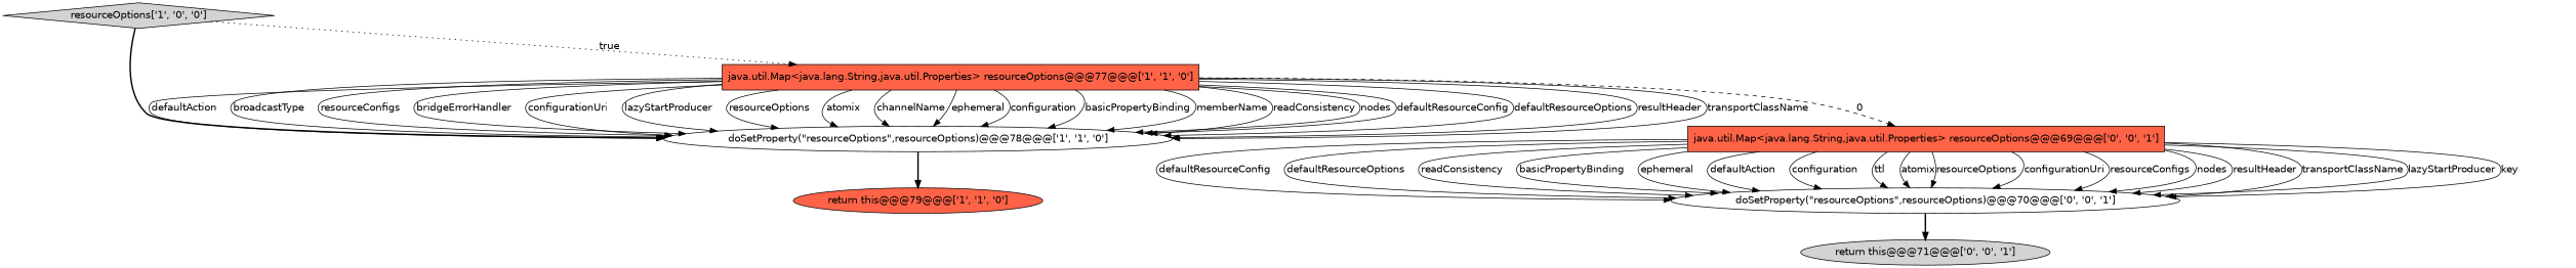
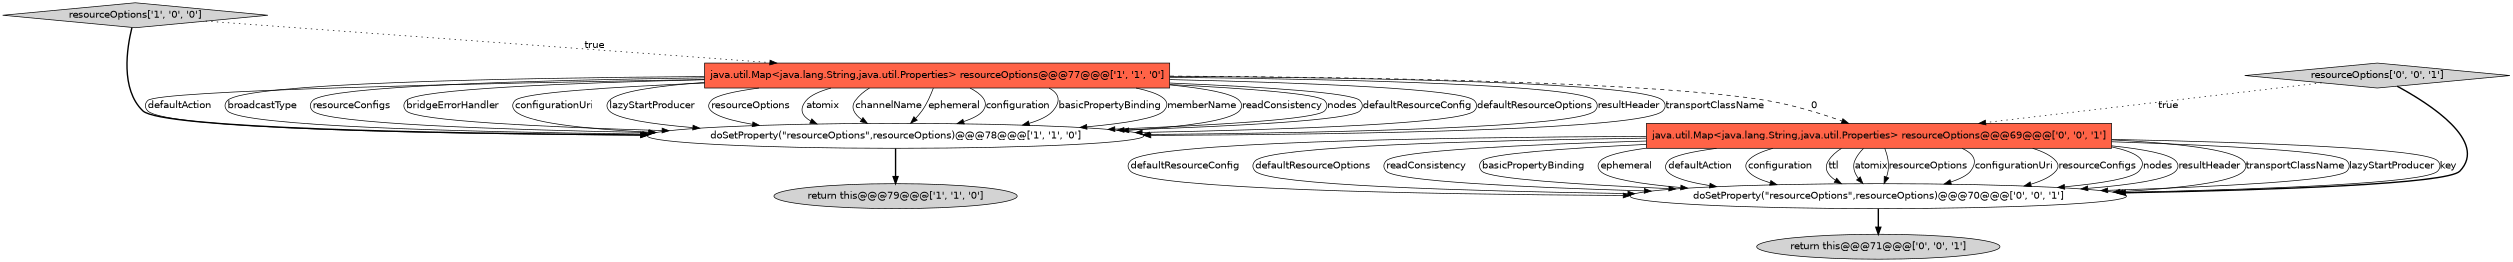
  digraph {
    fontname="DejaVu Sans"
    node [fillcolor=lightgray fontname="DejaVu Sans" shape=ellipse style=filled]
    edge [fontname="DejaVu Sans" style=solid]
    n1 [label="return this@@@71@@@['0', '0', '1']"]
    n2 [fillcolor=tomato label="java.util.Map<java.lang.String,java.util.Properties> resourceOptions@@@69@@@['0', '0', '1']" shape=box]
    n3 [fillcolor=white label="doSetProperty(\"resourceOptions\",resourceOptions)@@@70@@@['0', '0', '1']"]
-   n4 [fillcolor=tomato label="return this@@@79@@@['1', '1', '0']"]
+   n4 [label="return this@@@79@@@['1', '1', '0']"]
    n5 [fillcolor=white label="doSetProperty(\"resourceOptions\",resourceOptions)@@@78@@@['1', '1', '0']"]
    n6 [fillcolor=tomato label="java.util.Map<java.lang.String,java.util.Properties> resourceOptions@@@77@@@['1', '1', '0']" shape=box]
    n7 [label="resourceOptions['1', '0', '0']" shape=diamond]
+   n8 [label="resourceOptions['0', '0', '1']" shape=diamond]
    n2 -> n3 [label=defaultResourceConfig]
    n2 -> n3 [label=defaultResourceOptions]
    n2 -> n3 [label=readConsistency]
    n2 -> n3 [label=basicPropertyBinding]
    n2 -> n3 [label=ephemeral]
    n2 -> n3 [label=defaultAction]
    n2 -> n3 [label=configuration]
    n2 -> n3 [label=ttl]
    n2 -> n3 [label=atomix]
    n2 -> n3 [label=resourceOptions]
    n2 -> n3 [label=configurationUri]
    n2 -> n3 [label=resourceConfigs]
    n2 -> n3 [label=nodes]
    n2 -> n3 [label=resultHeader]
    n2 -> n3 [label=transportClassName]
    n2 -> n3 [label=lazyStartProducer]
    n2 -> n3 [label=key]
    n3 -> n1 [style=bold]
    n5 -> n4 [style=bold]
    n6 -> n2 [label=0 style=dashed]
    n6 -> n5 [label=defaultAction]
    n6 -> n5 [label=broadcastType]
    n6 -> n5 [label=resourceConfigs]
    n6 -> n5 [label=bridgeErrorHandler]
    n6 -> n5 [label=configurationUri]
    n6 -> n5 [label=lazyStartProducer]
    n6 -> n5 [label=resourceOptions]
    n6 -> n5 [label=atomix]
    n6 -> n5 [label=channelName]
    n6 -> n5 [label=ephemeral]
    n6 -> n5 [label=configuration]
    n6 -> n5 [label=basicPropertyBinding]
    n6 -> n5 [label=memberName]
    n6 -> n5 [label=readConsistency]
    n6 -> n5 [label=nodes]
    n6 -> n5 [label=defaultResourceConfig]
    n6 -> n5 [label=defaultResourceOptions]
    n6 -> n5 [label=resultHeader]
    n6 -> n5 [label=transportClassName]
    n7 -> n5 [style=bold]
    n7 -> n6 [label=true style=dotted]
+   n8 -> n2 [label=true style=dotted]
+   n8 -> n3 [style=bold]
  }
